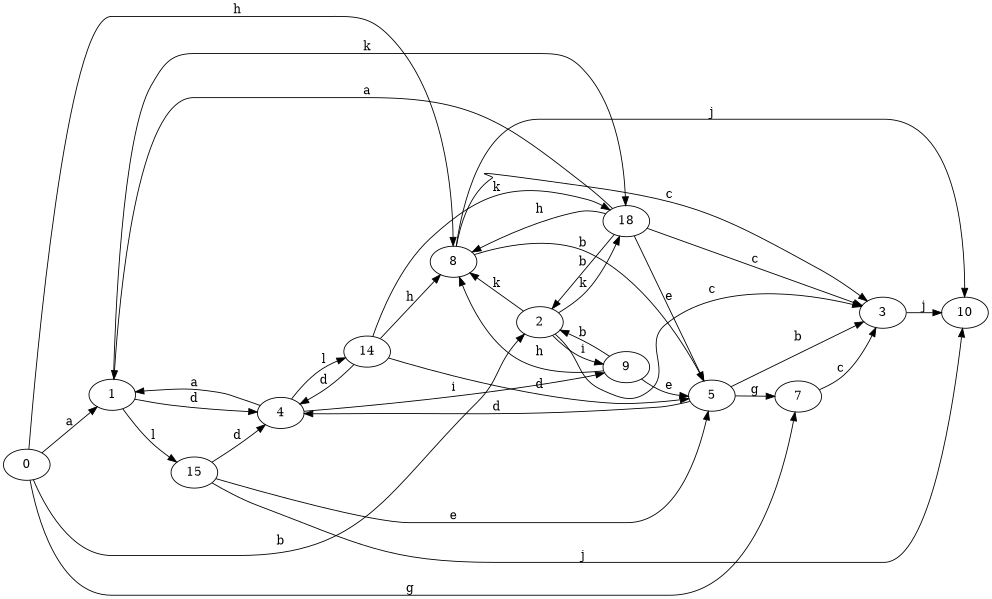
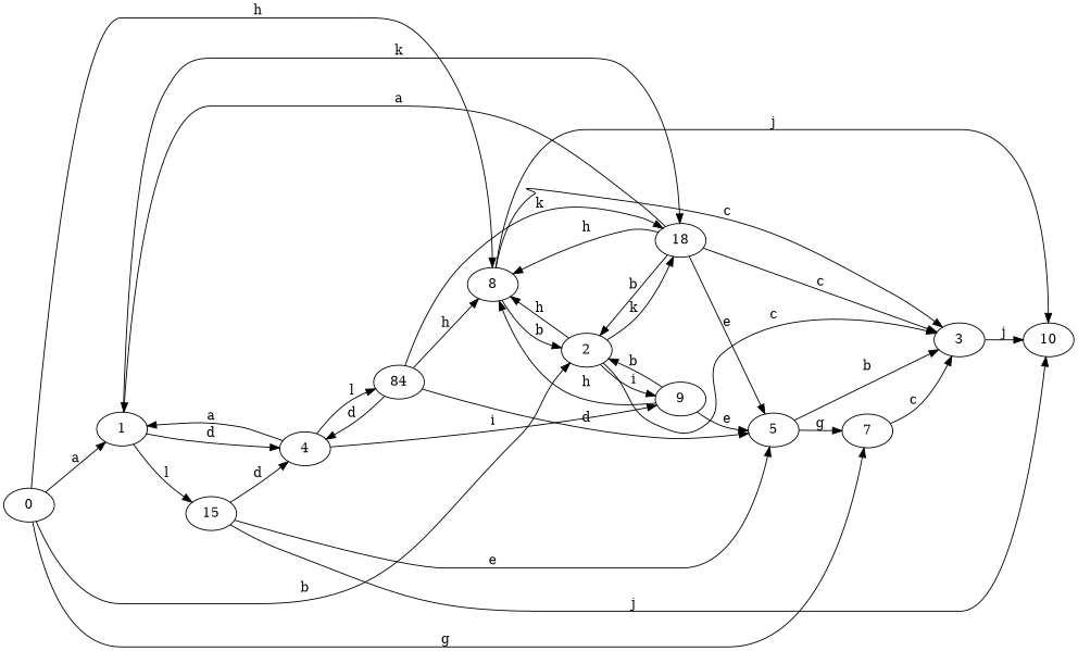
  strict digraph {
    rankdir=LR
    0
    1
    2
    7
    8
    4
    n7 [label=18]
    n8 [label=15]
    3
    9
    10
-   14
+   14 [label=84]
    5
    0 -> 1 [label=a]
    0 -> 2 [label=b]
    0 -> 7 [label=g]
    0 -> 8 [label=h]
    1 -> 4 [label=d]
    1 -> n7 [label=k]
    1 -> n8 [label=l]
-   2 -> 8 [label=k]
+   2 -> 8 [label=h]
    2 -> n7 [label=k]
    2 -> 3 [label=c]
    2 -> 9 [label=i]
    7 -> 3 [label=c]
-   8 -> 5 [label=b]
+   8 -> 2 [label=b]
    8 -> 3 [label=c]
    8 -> 10 [label=j]
    4 -> 1 [label=a]
    4 -> 9 [label=i]
    4 -> 14 [label=l]
    n7 -> 1 [label=a]
    n7 -> 2 [label=b]
    n7 -> 8 [label=h]
    n7 -> 3 [label=c]
    n7 -> 5 [label=e]
    n8 -> 4 [label=d]
    n8 -> 10 [label=j]
    n8 -> 5 [label=e]
    3 -> 10 [label=j]
    9 -> 2 [label=b]
    9 -> 8 [label=h]
    9 -> 5 [label=e]
    14 -> 8 [label=h]
    14 -> 4 [label=d]
    14 -> n7 [label=k]
    14 -> 5 [label=d]
    5 -> 7 [label=g]
-   5 -> 4 [label=d]
    5 -> 3 [label=b]
  }
